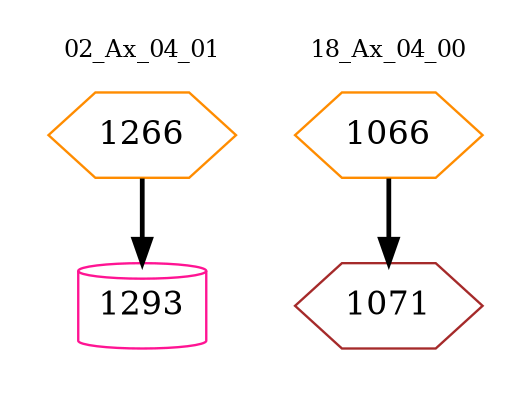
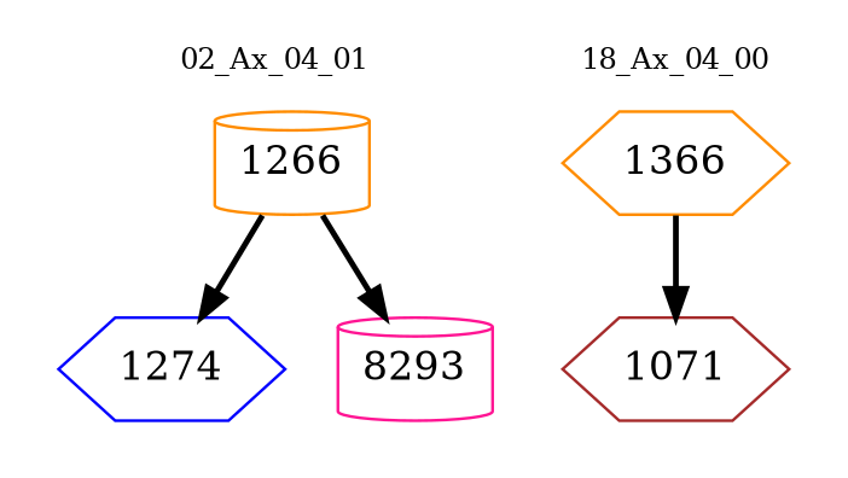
  digraph {
    node [color=darkorange shape=hexagon]
    edge [color=black style=bold]
-   n1 [label=1266]
-   n3 [color=deeppink label=1293 shape=cylinder]
-   n4 [label=1066]
+   n1 [label=1266 shape=cylinder]
+   n2 [color=blue label=1274]
+   n3 [color=deeppink label=8293 shape=cylinder]
+   n4 [label=1366]
    n5 [color=brown label=1071]
    subgraph cluster_1 {
      color=white
      fontsize=10
      label="02_Ax_04_01"
      n1
+     n2
      n3
    }
    subgraph cluster_2 {
      color=white
      fontsize=10
      label="18_Ax_04_00"
      n4
      n5
    }
+   n1 -> n2
    n1 -> n3
    n4 -> n5
  }
